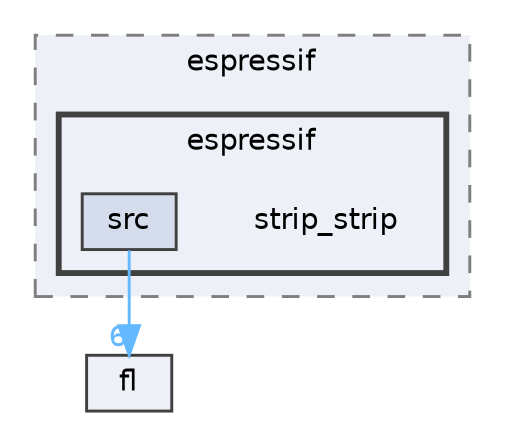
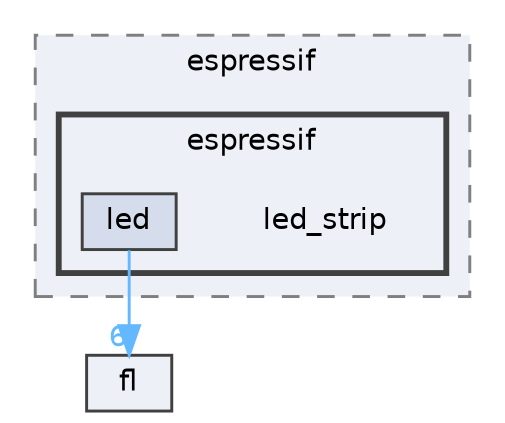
  digraph {
    compound=true
    node [fontname=Helvetica fontsize=10 shape=box color=grey25 style=filled]
-   n1 [height=0.2 label=strip_strip shape=plaintext width=0.4 color="" style=""]
-   n2 [fillcolor="#d5ddec" height=0.2 label=src width=0.4]
+   n1 [height=0.2 label=led_strip shape=plaintext width=0.4 color="" style=""]
+   n2 [fillcolor="#d5ddec" height=0.2 label=led width=0.4]
    n3 [fillcolor="#edf0f7" height=0.2 label=fl width=0.4]
    subgraph cluster_1 {
      bgcolor="#edf0f7"
      fontname=Helvetica
      fontsize=10
      label=espressif
      pencolor=grey50
      style="filled,dashed"
      subgraph cluster_2 {
        bgcolor="#edf0f7"
        fontname=Helvetica
        fontsize=10
        pencolor=grey25
        style="filled,bold"
        n1
        n2
      }
    }
    n2 -> n3 [color=steelblue1 fontcolor=steelblue1 fontname=Helvetica fontsize=10 headlabel=6 labeldistance=1.5 labelfontname=Helvetica labelfontsize=10]
  }
